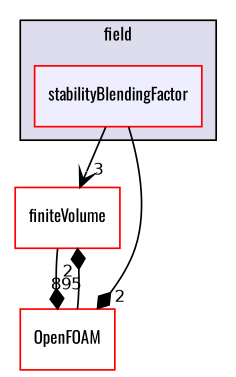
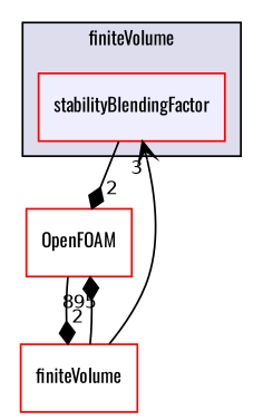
  digraph {
    compound=true
    fontname=Oswald
    node [color=red fontname=Oswald fontsize=10 shape=box]
    edge [arrowhead=diamond fontname=Oswald headlabel=2 labeldistance=1.5 labelfontname=Helvetica labelfontsize=10]
    n1 [fillcolor="#eeeeff" label=stabilityBlendingFactor pencolor=black style=filled]
    n2 [label=finiteVolume]
    n3 [label=OpenFOAM]
    subgraph cluster_1 {
      bgcolor="#ddddee"
      fontsize=10
-     label=field
+     label=finiteVolume
      pencolor=black
      n1
    }
-   n1 -> n2 [arrowhead=vee headlabel=3]
+   n2 -> n1 [arrowhead=vee headlabel=3]
    n1 -> n3
    n2 -> n3 [headlabel=895]
    n3 -> n2
  }
